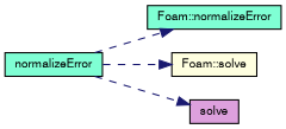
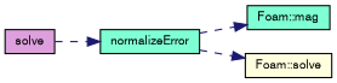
  digraph {
    rankdir=LR
    node [color=black fillcolor=aquamarine fontname=FreeSans fontsize=10 shape=record style=filled]
    edge [color=midnightblue fontname=FreeSans fontsize=10 labelfontname=FreeSans labelfontsize=10 style=dashed]
    n1 [fontcolor=black height=0.2 label=normalizeError width=0.4]
-   n2 [height=0.2 label="Foam::normalizeError" width=0.4]
+   n2 [height=0.2 label="Foam::mag" width=0.4]
    n3 [fillcolor=lightyellow height=0.2 label="Foam::solve" width=0.4]
    n4 [fillcolor=plum height=0.2 label=solve width=0.4]
    n1 -> n2
    n1 -> n3
-   n1 -> n4
+   n4 -> n1
  }
